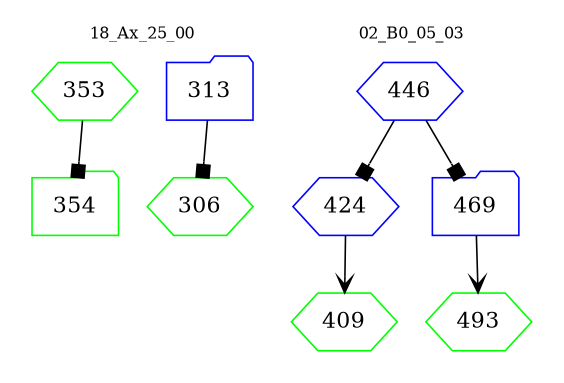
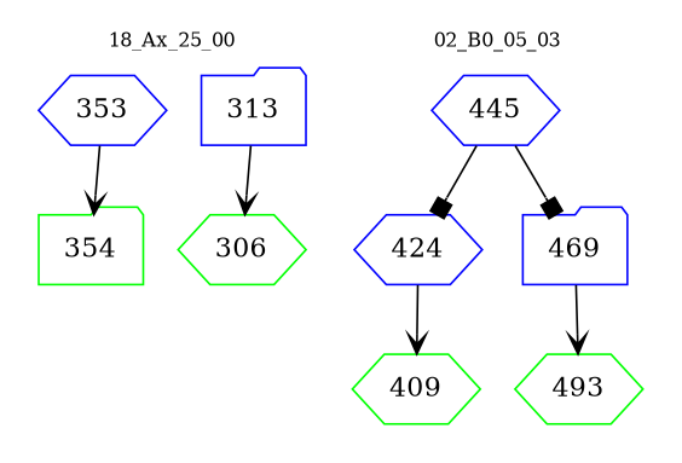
  digraph {
    node [color=blue shape=hexagon]
    edge [arrowhead=box color=black]
    n1 [label=313 shape=folder]
-   n2 [color=green label=353]
+   n2 [label=353]
    n3 [color=green label=306]
    n4 [color=green label=354 shape=folder]
-   n5 [label=446]
+   n5 [label=445]
    n6 [label=424]
    n7 [label=469 shape=folder]
    n8 [color=green label=409]
    n9 [color=green label=493]
    subgraph cluster_1 {
      color=white
      fontsize=10
      label="18_Ax_25_00"
      n1
      n2
      n3
      n4
    }
    subgraph cluster_2 {
      color=white
      fontsize=10
      label="02_B0_05_03"
      n5
      n6
      n7
      n8
      n9
    }
-   n1 -> n3
-   n2 -> n4
+   n1 -> n3 [arrowhead=vee]
+   n2 -> n4 [arrowhead=vee]
    n5 -> n6
    n5 -> n7
    n6 -> n8 [arrowhead=vee]
    n7 -> n9 [arrowhead=vee]
  }
